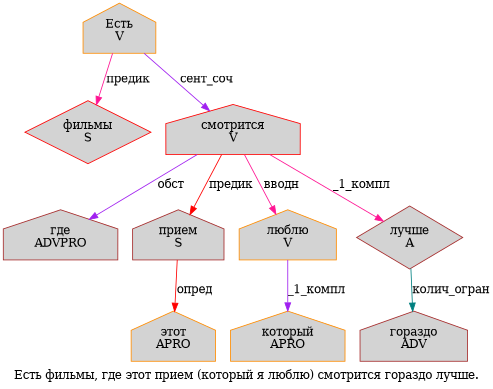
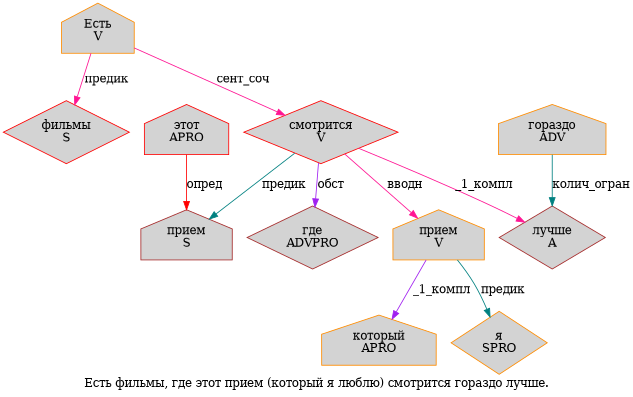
  digraph {
    label="Есть фильмы, где этот прием (который я люблю) смотрится гораздо лучше."
    node [color=darkorange fillcolor=lightgray penwidth=1 shape=house style=filled]
    edge [color=deeppink]
    n1 [label="Есть\nV"]
    n2 [color=red label="фильмы\nS" shape=diamond]
-   n3 [color=red label="смотрится\nV"]
-   n4 [color=brown label="где\nADVPRO"]
+   n3 [color=red label="смотрится\nV" shape=diamond]
+   n4 [color=brown label="где\nADVPRO" shape=diamond]
    n5 [color=brown label="прием\nS"]
-   n6 [label="люблю\nV"]
+   n6 [label="прием\nV"]
    n7 [color=brown label="лучше\nA" shape=diamond]
-   n8 [label="этот\nAPRO"]
+   n8 [color=red label="этот\nAPRO"]
    n9 [label="который\nAPRO"]
-   n11 [color=brown label="гораздо\nADV"]
+   n10 [label="я\nSPRO" shape=diamond]
+   n11 [label="гораздо\nADV"]
    n1 -> n2 [label="предик"]
-   n1 -> n3 [color=purple label="сент_соч"]
+   n1 -> n3 [label="сент_соч"]
    n3 -> n4 [color=purple label="обст"]
-   n3 -> n5 [color=red label="предик"]
+   n3 -> n5 [color=teal label="предик"]
    n3 -> n6 [label="вводн"]
    n3 -> n7 [label="_1_компл"]
-   n5 -> n8 [color=red label="опред"]
+   n8 -> n5 [color=red label="опред"]
    n6 -> n9 [color=purple label="_1_компл"]
-   n7 -> n11 [color=teal label="колич_огран"]
+   n6 -> n10 [color=teal label="предик"]
+   n11 -> n7 [color=teal label="колич_огран"]
  }
